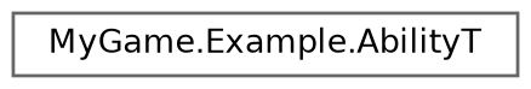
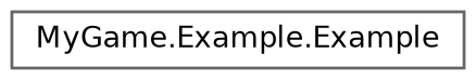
  digraph {
    rankdir=LR
-   n1 [color=grey40 fillcolor=white fontname=Helvetica fontsize=10 height=0.2 label="MyGame.Example.AbilityT" shape=box style=filled width=0.4]
+   n1 [color=grey40 fillcolor=white fontname=Helvetica fontsize=10 height=0.2 label="MyGame.Example.Example" shape=box style=filled width=0.4]
  }
